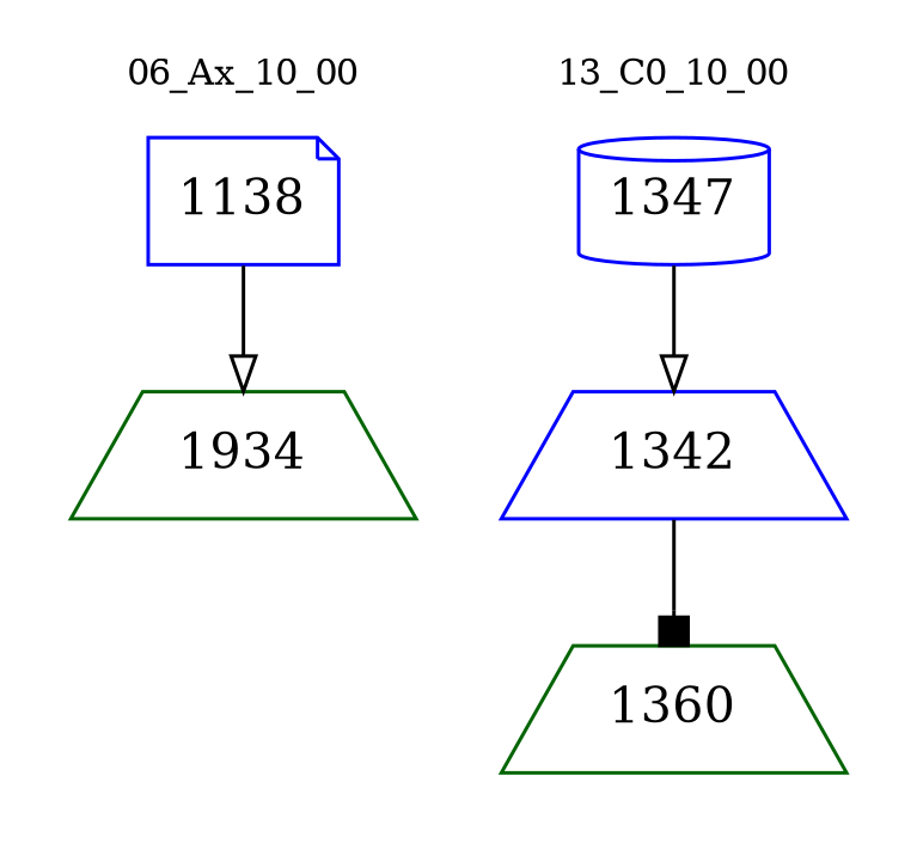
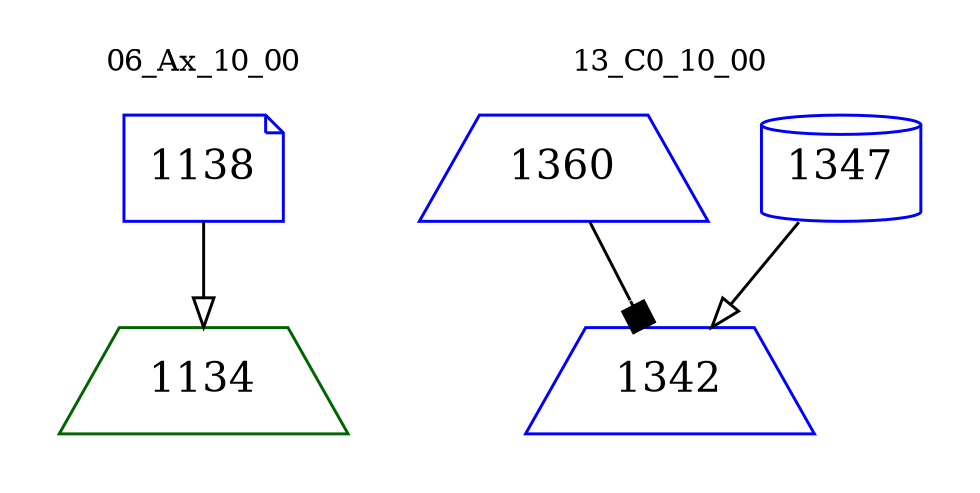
  digraph {
    node [color=blue shape=trapezium]
    edge [arrowhead=onormal color=black]
    n1 [label=1138 shape=note]
-   n2 [color=darkgreen label=1934]
+   n2 [color=darkgreen label=1134]
    n3 [label=1347 shape=cylinder]
    n4 [label=1342]
-   n5 [color=darkgreen label=1360]
+   n5 [label=1360]
    subgraph cluster_1 {
      color=white
      fontsize=10
      label="06_Ax_10_00"
      n1
      n2
    }
    subgraph cluster_2 {
      color=white
      fontsize=10
      label="13_C0_10_00"
      n3
      n4
      n5
    }
    n1 -> n2
    n3 -> n4
-   n4 -> n5 [arrowhead=box]
+   n5 -> n4 [arrowhead=box]
  }
